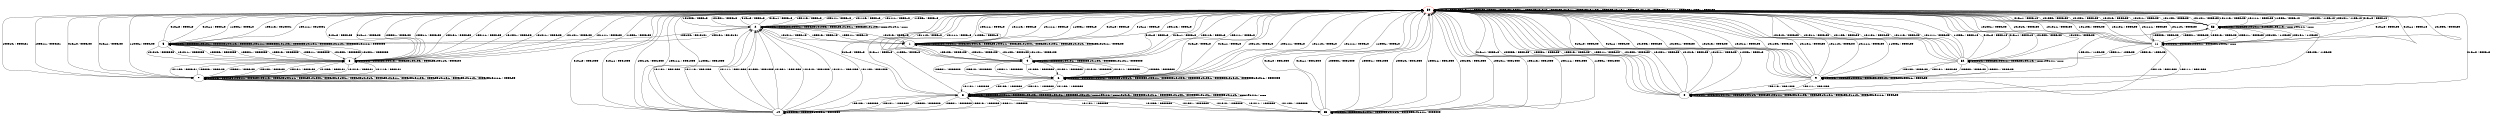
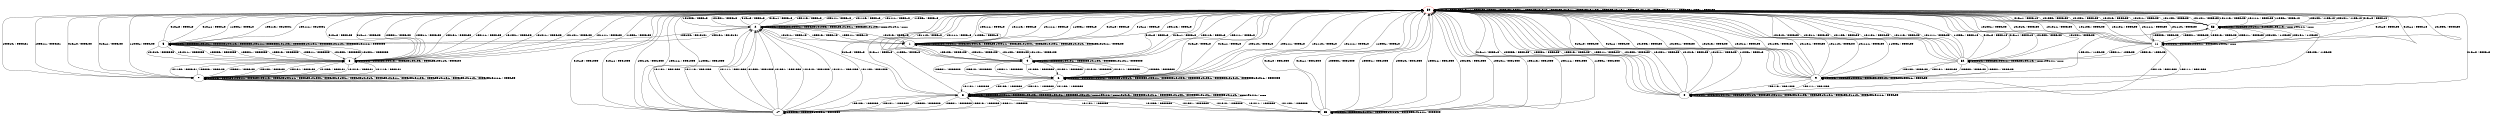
  digraph {
    fontname="DejaVu Serif"
    node [fontname="DejaVu Serif"]
    edge [fontname="DejaVu Serif"]
    n1 [color=red label=50]
    2
    5
    7
    n5 [label=53]
    1
    8
    11
    0
    4
    6
    3
-   14
+   14 [label=17]
    n14 [label=65]
    9
    n16 [label=32]
    n1 -> n1 [label="010---0 / 0000-00"]
    n1 -> n1 [label="010---1 / 0000-00"]
    n1 -> n1 [label="100000- / 0000-00"]
    n1 -> n1 [label="100001- / 0000-00"]
    n1 -> n1 [label="101010- / 0000-00"]
    n1 -> n1 [label="101011- / 0000-00"]
    n1 -> n1 [label="101100- / 0000-00"]
    n1 -> n1 [label="101101- / 0000-00"]
    n1 -> n1 [label="101110- / 0000-00"]
    n1 -> n1 [label="101111- / 0000-00"]
    n1 -> n1 [label="11000-- / 0000-00"]
    n1 -> 2 [label="101000- / 0000--0"]
    n1 -> 2 [label="101001- / 0000--0"]
    n1 -> 5 [label="100110- / 0010001"]
    n1 -> 5 [label="100111- / 0010001"]
    n1 -> 7 [label="100010- / 0000-01"]
    n1 -> 7 [label="100011- / 0000-01"]
    n1 -> n5 [label="100100- / 1100-10"]
    n1 -> n5 [label="100101- / 1100-10"]
    2 -> n1 [label="010---0 / 0000--0"]
    2 -> n1 [label="010---1 / 0000--0"]
    2 -> n1 [label="100110- / 0000--0"]
    2 -> n1 [label="100111- / 0000--0"]
    2 -> n1 [label="101110- / 0000--0"]
    2 -> n1 [label="101111- / 0000--0"]
    2 -> n1 [label="11000-- / 0000--0"]
    2 -> 2 [label="100000- / 0000-00"]
    2 -> 2 [label="100001- / 0000-00"]
    2 -> 2 [label="101000- / 0000-00"]
    2 -> 2 [label="101001- / 0000-00"]
    2 -> 2 [label="101100- / -------"]
    2 -> 2 [label="101101- / -------"]
    2 -> 5 [label="100100- / 0010101"]
    2 -> 5 [label="100101- / 0010101"]
    2 -> 1 [label="100010- / 0000-10"]
    2 -> 1 [label="100011- / 0000-10"]
    2 -> 1 [label="101010- / 0000-10"]
    2 -> 1 [label="101011- / 0000-10"]
    5 -> n1 [label="010---0 / 0000--0"]
    5 -> n1 [label="010---1 / 0000--0"]
    5 -> n1 [label="11000-- / 0000--0"]
    5 -> 5 [label="100100- / 0000000"]
    5 -> 5 [label="100101- / 0000000"]
    5 -> 5 [label="100110- / 0000000"]
    5 -> 5 [label="100111- / 0000000"]
    5 -> 5 [label="101100- / 0000000"]
    5 -> 5 [label="101101- / 0000000"]
    5 -> 5 [label="101110- / 0000000"]
    5 -> 5 [label="101111- / 0000000"]
    5 -> 8 [label="100000- / 0000000"]
    5 -> 8 [label="100001- / 0000000"]
    5 -> 8 [label="100010- / 0000000"]
    5 -> 8 [label="100011- / 0000000"]
    5 -> 8 [label="101000- / 0000000"]
    5 -> 8 [label="101001- / 0000000"]
    5 -> 8 [label="101010- / 0000000"]
    5 -> 8 [label="101011- / 0000000"]
    7 -> n1 [label="010---0 / 0000-00"]
    7 -> n1 [label="010---1 / 0000-00"]
    7 -> n1 [label="11000-- / 0000-00"]
    7 -> 7 [label="100010- / 0000-00"]
    7 -> 7 [label="100011- / 0000-00"]
    7 -> 7 [label="100110- / 0000-00"]
    7 -> 7 [label="100111- / 0000-00"]
    7 -> 7 [label="101000- / 0000-00"]
    7 -> 7 [label="101001- / 0000-00"]
    7 -> 7 [label="101010- / 0000-00"]
    7 -> 7 [label="101011- / 0000-00"]
    7 -> 7 [label="101100- / 0000-00"]
    7 -> 7 [label="101101- / 0000-00"]
    7 -> 7 [label="101110- / 0000-00"]
    7 -> 7 [label="101111- / 0000-00"]
    7 -> 8 [label="100000- / 0000-00"]
    7 -> 8 [label="100001- / 0000-00"]
    7 -> 8 [label="100100- / 0000-00"]
    7 -> 8 [label="100101- / 0000-00"]
    n5 -> n1 [label="010---0 / 0000-10"]
    n5 -> n1 [label="010---1 / 0000-10"]
    n5 -> n1 [label="101000- / 0000-00"]
    n5 -> n1 [label="101001- / 0000-00"]
    n5 -> n1 [label="101010- / 0000-00"]
    n5 -> n1 [label="101011- / 0000-00"]
    n5 -> n1 [label="101100- / 0000-00"]
    n5 -> n1 [label="101101- / 0000-00"]
    n5 -> n1 [label="101110- / 0000-00"]
    n5 -> n1 [label="101111- / 0000-00"]
    n5 -> n1 [label="11000-- / 0000-10"]
    n5 -> n5 [label="100100- / 0100-00"]
    n5 -> n5 [label="100101- / 0100-00"]
    n5 -> n5 [label="100110- / -------"]
    n5 -> n5 [label="100111- / -------"]
    n5 -> 11 [label="100000- / 0000-00"]
    n5 -> 11 [label="100001- / 0000-00"]
    n5 -> 11 [label="100010- / 0000-00"]
    n5 -> 11 [label="100011- / 0000-00"]
    1 -> n1 [label="010---0 / 0000--0"]
    1 -> n1 [label="010---1 / 0000--0"]
    1 -> n1 [label="100110- / 0000--0"]
    1 -> n1 [label="100111- / 0000--0"]
    1 -> n1 [label="101110- / 0000--0"]
    1 -> n1 [label="101111- / 0000--0"]
    1 -> n1 [label="11000-- / 0000--0"]
    1 -> 1 [label="100000- / 0000-00"]
    1 -> 1 [label="100001- / 0000-00"]
    1 -> 1 [label="100010- / 0000-00"]
    1 -> 1 [label="100011- / 0000-00"]
    1 -> 1 [label="101000- / 0000-00"]
    1 -> 1 [label="101001- / 0000-00"]
    1 -> 1 [label="101010- / 0000-00"]
    1 -> 1 [label="101011- / 0000-00"]
    1 -> 4 [label="100100- / 0000100"]
    1 -> 4 [label="100101- / 0000100"]
    1 -> 4 [label="101100- / 0000100"]
    1 -> 4 [label="101101- / 0000100"]
    8 -> n1 [label="010---0 / 0000-00"]
    8 -> n1 [label="010---1 / 0000-00"]
    8 -> n1 [label="100001- / 0000-00"]
    8 -> n1 [label="100011- / 0000-00"]
    8 -> n1 [label="100101- / 0000-00"]
    8 -> n1 [label="100111- / 0000-00"]
    8 -> n1 [label="101001- / 0000-00"]
    8 -> n1 [label="101011- / 0000-00"]
    8 -> n1 [label="101101- / 0000-00"]
    8 -> n1 [label="101111- / 0000-00"]
    8 -> n1 [label="11000-- / 0000-00"]
    8 -> 7 [label="101000- / 0000-01"]
    8 -> 7 [label="101010- / 0000-01"]
    8 -> 7 [label="101100- / 0000-01"]
    8 -> 7 [label="101110- / 0000-01"]
    8 -> 8 [label="100000- / 0000-00"]
    8 -> 8 [label="100010- / 0000-00"]
    8 -> 8 [label="100100- / 0000-00"]
    8 -> 8 [label="100110- / 0000-00"]
    11 -> n1 [label="010---0 / 0000-00"]
    11 -> n1 [label="010---1 / 0000-10"]
    11 -> n1 [label="101000- / 0000-00"]
    11 -> n1 [label="101001- / 0000-00"]
    11 -> n1 [label="101010- / 0000-00"]
    11 -> n1 [label="101011- / 0000-00"]
    11 -> n1 [label="101100- / 0000-00"]
    11 -> n1 [label="101101- / 0000-00"]
    11 -> n1 [label="101110- / 0000-00"]
    11 -> n1 [label="101111- / 0000-00"]
    11 -> n5 [label="100100- / 1100-00"]
    11 -> n5 [label="100101- / 1100-00"]
    11 -> 11 [label="100000- / 0000-00"]
    11 -> 11 [label="100001- / 0000-00"]
    11 -> 11 [label="11000-- / -------"]
    11 -> 0 [label="100110- / 0001000"]
    11 -> 0 [label="100111- / 0001000"]
    11 -> n16 [label="100010- / 1000-00"]
    11 -> n16 [label="100011- / 1000-00"]
    0 -> n1 [label="010---0 / 0000--0"]
    0 -> n1 [label="010---1 / 0000--0"]
    0 -> n1 [label="100000- / 0000-00"]
    0 -> n1 [label="100001- / 0000-00"]
    0 -> n1 [label="100010- / 0000-00"]
    0 -> n1 [label="100011- / 0000-00"]
    0 -> n1 [label="101000- / 0000-00"]
    0 -> n1 [label="101001- / 0000-00"]
    0 -> n1 [label="101010- / 0000-00"]
    0 -> n1 [label="101011- / 0000-00"]
    0 -> n1 [label="11000-- / 0000--0"]
    0 -> 0 [label="100100- / 0000-00"]
    0 -> 0 [label="100101- / 0000-00"]
    0 -> 0 [label="100110- / 0000-00"]
    0 -> 0 [label="100111- / 0000-00"]
    0 -> 0 [label="101100- / 0000-00"]
    0 -> 0 [label="101101- / 0000-00"]
    0 -> 0 [label="101110- / 0000-00"]
    0 -> 0 [label="101111- / 0000-00"]
    4 -> n1 [label="010---0 / 0000--0"]
    4 -> n1 [label="010---1 / 0000--0"]
    4 -> n1 [label="100110- / 0000--0"]
    4 -> n1 [label="100111- / 0000--0"]
    4 -> n1 [label="101110- / 0000--0"]
    4 -> n1 [label="101111- / 0000--0"]
    4 -> n1 [label="11000-- / 0000--0"]
    4 -> 4 [label="100100- / 0000000"]
    4 -> 4 [label="100101- / 0000000"]
    4 -> 4 [label="101100- / 0000000"]
    4 -> 4 [label="101101- / 0000000"]
    4 -> 6 [label="100000- / 0000000"]
    4 -> 6 [label="100001- / 0000000"]
    4 -> 6 [label="100010- / 0000000"]
    4 -> 6 [label="100011- / 0000000"]
    4 -> 6 [label="101000- / 0000000"]
    4 -> 6 [label="101001- / 0000000"]
    4 -> 6 [label="101010- / 0000000"]
    4 -> 6 [label="101011- / 0000000"]
    6 -> n1 [label="010---0 / 0000--0"]
    6 -> n1 [label="010---1 / 0000--0"]
    6 -> n1 [label="100110- / 0000--0"]
    6 -> n1 [label="100111- / 0000--0"]
    6 -> n1 [label="101110- / 0000--0"]
    6 -> n1 [label="101111- / 0000--0"]
    6 -> n1 [label="11000-- / 0000--0"]
    6 -> 6 [label="100000- / 0000000"]
    6 -> 6 [label="100001- / 0000000"]
    6 -> 6 [label="100010- / 0000000"]
    6 -> 6 [label="100011- / 0000000"]
    6 -> 6 [label="101000- / 0000000"]
    6 -> 6 [label="101001- / 0000000"]
    6 -> 6 [label="101010- / 0000000"]
    6 -> 6 [label="101011- / 0000000"]
    6 -> 3 [label="100100- / 1000000"]
    6 -> 3 [label="100101- / 1000000"]
    6 -> 3 [label="101100- / 1000000"]
    6 -> 3 [label="101101- / 1000000"]
    3 -> n1 [label="010---0 / 0000--0"]
    3 -> n1 [label="010---1 / 0000--0"]
    3 -> n1 [label="11000-- / 0000--0"]
    3 -> 3 [label="100010- / 0000000"]
    3 -> 3 [label="100011- / 0000000"]
    3 -> 3 [label="100100- / 0000000"]
    3 -> 3 [label="100101- / 0000000"]
    3 -> 3 [label="100110- / -------"]
    3 -> 3 [label="100111- / -------"]
    3 -> 3 [label="101010- / 0000000"]
    3 -> 3 [label="101011- / 0000000"]
    3 -> 3 [label="101100- / 0000000"]
    3 -> 3 [label="101101- / 0000000"]
    3 -> 3 [label="101110- / -------"]
    3 -> 3 [label="101111- / -------"]
    3 -> 14 [label="100000- / 0000000"]
    3 -> 14 [label="100001- / 0000000"]
    3 -> n14 [label="101000- / 0000000"]
    3 -> n14 [label="101001- / 0000000"]
    14 -> n1 [label="010---0 / 0001000"]
    14 -> n1 [label="010---1 / 0001000"]
    14 -> n1 [label="100110- / 0001000"]
    14 -> n1 [label="100111- / 0001000"]
    14 -> n1 [label="11000-- / 0001000"]
    14 -> 2 [label="101000- / 0001000"]
    14 -> 2 [label="101001- / 0001000"]
    14 -> 2 [label="101010- / 0001000"]
    14 -> 2 [label="101011- / 0001000"]
    14 -> 2 [label="101100- / 0001000"]
    14 -> 2 [label="101101- / 0001000"]
    14 -> 2 [label="101110- / 0001000"]
    14 -> 2 [label="101111- / 0001000"]
    14 -> 3 [label="100010- / 1000000"]
    14 -> 3 [label="100011- / 1000000"]
    14 -> 3 [label="100100- / 1000000"]
    14 -> 3 [label="100101- / 1000000"]
    14 -> 14 [label="100000- / 0000000"]
    14 -> 14 [label="100001- / 0000000"]
    n14 -> n1 [label="010---0 / 0001000"]
    n14 -> n1 [label="010---1 / 0001000"]
    n14 -> n1 [label="100000- / 0001000"]
    n14 -> n1 [label="100001- / 0001000"]
    n14 -> n1 [label="100010- / 0001000"]
    n14 -> n1 [label="100011- / 0001000"]
    n14 -> n1 [label="100100- / 0001000"]
    n14 -> n1 [label="100101- / 0001000"]
    n14 -> n1 [label="100110- / 0001000"]
    n14 -> n1 [label="100111- / 0001000"]
    n14 -> n1 [label="11000-- / 0001000"]
    n14 -> 3 [label="101010- / 1000000"]
    n14 -> 3 [label="101011- / 1000000"]
    n14 -> 3 [label="101100- / 1000000"]
    n14 -> 3 [label="101101- / 1000000"]
    n14 -> n14 [label="101000- / 0000000"]
    n14 -> n14 [label="101001- / 0000000"]
    n14 -> n14 [label="101110- / 0000000"]
    n14 -> n14 [label="101111- / 0000000"]
    9 -> n1 [label="010---0 / 0000-00"]
    9 -> n1 [label="010---1 / 0000-00"]
    9 -> n1 [label="101000- / 0000-00"]
    9 -> n1 [label="101001- / 0000-00"]
    9 -> n1 [label="101010- / 0000-00"]
    9 -> n1 [label="101011- / 0000-00"]
    9 -> n1 [label="101100- / 0000-00"]
    9 -> n1 [label="101101- / 0000-00"]
    9 -> n1 [label="101110- / 0000-00"]
    9 -> n1 [label="101111- / 0000-00"]
    9 -> n1 [label="11000-- / 0000-00"]
    9 -> n5 [label="100100- / 1100-00"]
    9 -> n5 [label="100101- / 1100-00"]
    9 -> 0 [label="100110- / 0001000"]
    9 -> 0 [label="100111- / 0001000"]
    9 -> 9 [label="100000- / 0000-00"]
    9 -> 9 [label="100001- / 0000-00"]
    9 -> 9 [label="100010- / 0000-00"]
    9 -> 9 [label="100011- / 0000-00"]
    n16 -> n1 [label="010---0 / 0000-10"]
    n16 -> n1 [label="010---1 / 0000-10"]
    n16 -> n1 [label="101000- / 0000-00"]
    n16 -> n1 [label="101001- / 0000-00"]
    n16 -> n1 [label="101010- / 0000-00"]
    n16 -> n1 [label="101011- / 0000-00"]
    n16 -> n1 [label="101100- / 0000-00"]
    n16 -> n1 [label="101101- / 0000-00"]
    n16 -> n1 [label="101110- / 0000-00"]
    n16 -> n1 [label="101111- / 0000-00"]
    n16 -> n1 [label="11000-- / 0000-10"]
    n16 -> 9 [label="100000- / 0000-00"]
    n16 -> 9 [label="100001- / 0000-00"]
    n16 -> 9 [label="100100- / 0000-00"]
    n16 -> 9 [label="100101- / 0000-00"]
    n16 -> n16 [label="100010- / 0000-00"]
    n16 -> n16 [label="100011- / 0000-00"]
    n16 -> n16 [label="100110- / -------"]
    n16 -> n16 [label="100111- / -------"]
  }
